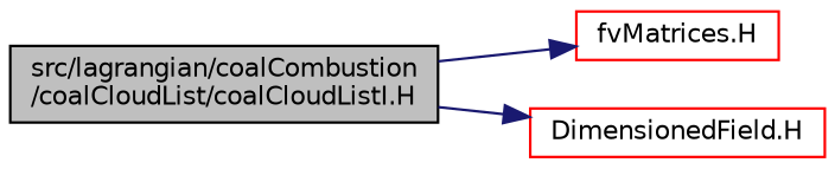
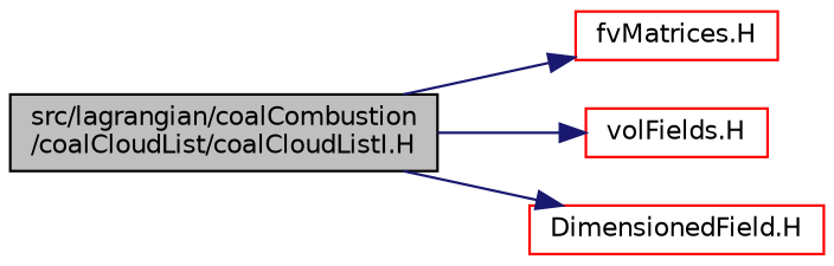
  digraph {
    rankdir=LR
    node [color=red fontname=Helvetica fontsize=10 shape=record]
    edge [color=midnightblue fontname=Helvetica fontsize=10 labelfontname=Helvetica labelfontsize=10 style=solid]
    n1 [color=black fillcolor=grey75 fontcolor=black height=0.2 label="src/lagrangian/coalCombustion\l/coalCloudList/coalCloudListI.H" style=filled width=0.4]
    n2 [height=0.2 label="fvMatrices.H" width=0.4]
+   n3 [height=0.2 label="volFields.H" width=0.4]
    n4 [height=0.2 label="DimensionedField.H" width=0.4]
    n1 -> n2
+   n1 -> n3
    n1 -> n4
  }
